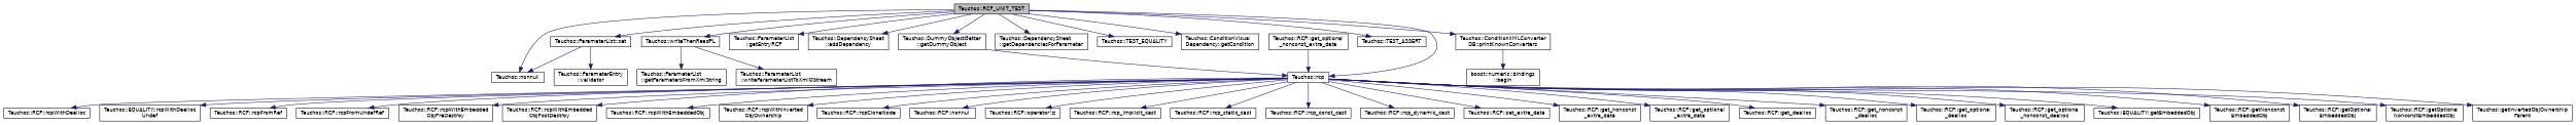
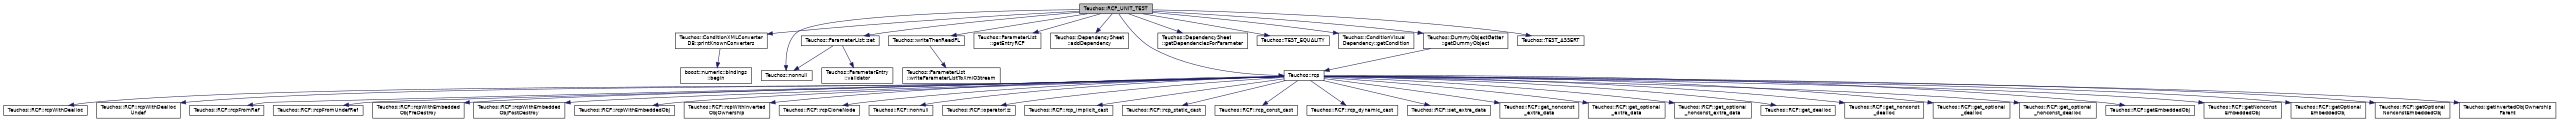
  digraph {
    rankdir=TB
    node [color=black fillcolor=white fontname=Helvetica fontsize=10 shape=record style=filled]
    edge [color=midnightblue fontname=Helvetica fontsize=10 labelfontname=Helvetica labelfontsize=10 style=solid]
    n1 [fillcolor=grey75 fontcolor=black height=0.2 label="Teuchos::RCP_UNIT_TEST" width=0.4]
    n2 [height=0.2 label="Teuchos::ConditionXMLConverter\lDB::printKnownConverters" width=0.4]
    n3 [height=0.2 label="Teuchos::ParameterList::set" width=0.4]
    n4 [height=0.2 label="Teuchos::nonnull" width=0.4]
    n5 [height=0.2 label="Teuchos::rcp" width=0.4]
    n6 [height=0.2 label="Teuchos::ParameterList\l::getEntryRCP" width=0.4]
    n7 [height=0.2 label="Teuchos::DependencySheet\l::addDependency" width=0.4]
    n8 [height=0.2 label="Teuchos::writeThenReadPL" width=0.4]
    n9 [height=0.2 label="Teuchos::DependencySheet\l::getDependenciesForParameter" width=0.4]
    n10 [height=0.2 label="Teuchos::TEST_EQUALITY" width=0.4]
    n11 [height=0.2 label="Teuchos::ConditionVisual\lDependency::getCondition" width=0.4]
    n12 [height=0.2 label="Teuchos::DummyObjectGetter\l::getDummyObject" width=0.4]
    n13 [height=0.2 label="Teuchos::TEST_ASSERT" width=0.4]
    n14 [height=0.2 label="boost::numeric::bindings\l::begin" width=0.4]
    n15 [height=0.2 label="Teuchos::ParameterEntry\l::validator" width=0.4]
    n16 [height=0.2 label="Teuchos::RCP::rcpWithDealloc" width=0.4]
-   n17 [height=0.2 label="Teuchos::EQUALITY::rcpWithDealloc\lUndef" width=0.4]
+   n17 [height=0.2 label="Teuchos::RCP::rcpWithDealloc\lUndef" width=0.4]
    n18 [height=0.2 label="Teuchos::RCP::rcpFromRef" width=0.4]
    n19 [height=0.2 label="Teuchos::RCP::rcpFromUndefRef" width=0.4]
    n20 [height=0.2 label="Teuchos::RCP::rcpWithEmbedded\lObjPreDestroy" width=0.4]
    n21 [height=0.2 label="Teuchos::RCP::rcpWithEmbedded\lObjPostDestroy" width=0.4]
    n22 [height=0.2 label="Teuchos::RCP::rcpWithEmbeddedObj" width=0.4]
    n23 [height=0.2 label="Teuchos::RCP::rcpWithInverted\lObjOwnership" width=0.4]
    n24 [height=0.2 label="Teuchos::RCP::rcpCloneNode" width=0.4]
    n25 [height=0.2 label="Teuchos::RCP::nonnull" width=0.4]
    n26 [height=0.2 label="Teuchos::RCP::operator!=" width=0.4]
    n27 [height=0.2 label="Teuchos::RCP::rcp_implicit_cast" width=0.4]
    n28 [height=0.2 label="Teuchos::RCP::rcp_static_cast" width=0.4]
    n29 [height=0.2 label="Teuchos::RCP::rcp_const_cast" width=0.4]
    n30 [height=0.2 label="Teuchos::RCP::rcp_dynamic_cast" width=0.4]
    n31 [height=0.2 label="Teuchos::RCP::set_extra_data" width=0.4]
    n32 [height=0.2 label="Teuchos::RCP::get_nonconst\l_extra_data" width=0.4]
    n33 [height=0.2 label="Teuchos::RCP::get_optional\l_extra_data" width=0.4]
    n34 [height=0.2 label="Teuchos::RCP::get_optional\l_nonconst_extra_data" width=0.4]
    n35 [height=0.2 label="Teuchos::RCP::get_dealloc" width=0.4]
    n36 [height=0.2 label="Teuchos::RCP::get_nonconst\l_dealloc" width=0.4]
    n37 [height=0.2 label="Teuchos::RCP::get_optional\l_dealloc" width=0.4]
    n38 [height=0.2 label="Teuchos::RCP::get_optional\l_nonconst_dealloc" width=0.4]
-   n39 [height=0.2 label="Teuchos::EQUALITY::getEmbeddedObj" width=0.4]
+   n39 [height=0.2 label="Teuchos::RCP::getEmbeddedObj" width=0.4]
    n40 [height=0.2 label="Teuchos::RCP::getNonconst\lEmbeddedObj" width=0.4]
    n41 [height=0.2 label="Teuchos::RCP::getOptional\lEmbeddedObj" width=0.4]
    n42 [height=0.2 label="Teuchos::RCP::getOptional\lNonconstEmbeddedObj" width=0.4]
    n43 [height=0.2 label="Teuchos::getInvertedObjOwnership\lParent" width=0.4]
    n44 [height=0.2 label="Teuchos::ParameterList\l::writeParameterListToXmlOStream" width=0.4]
-   n45 [height=0.2 label="Teuchos::ParameterList\l::getParametersFromXmlString" width=0.4]
    n1 -> n2
    n1 -> n3
    n1 -> n4
    n1 -> n5
    n1 -> n6
    n1 -> n7
    n1 -> n8
    n1 -> n9
    n1 -> n10
    n1 -> n11
    n1 -> n12
    n1 -> n13
    n2 -> n14
    n3 -> n4
    n3 -> n15
    n5 -> n16
    n5 -> n17
    n5 -> n18
    n5 -> n19
    n5 -> n20
    n5 -> n21
    n5 -> n22
    n5 -> n23
    n5 -> n24
    n5 -> n25
    n5 -> n26
    n5 -> n27
    n5 -> n28
    n5 -> n29
    n5 -> n30
    n5 -> n31
    n5 -> n32
    n5 -> n33
-   n34 -> n5
+   n5 -> n34
    n5 -> n35
    n5 -> n36
    n5 -> n37
    n5 -> n38
    n5 -> n39
    n5 -> n40
    n5 -> n41
    n5 -> n42
    n5 -> n43
    n8 -> n44
-   n8 -> n45
    n12 -> n5
  }
